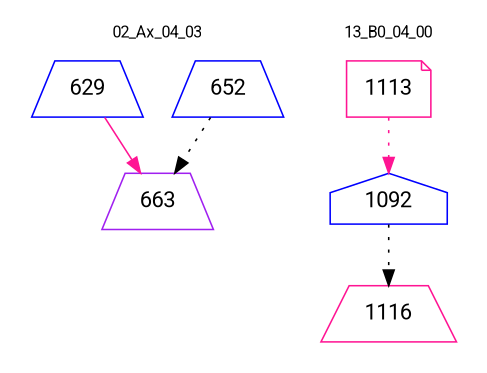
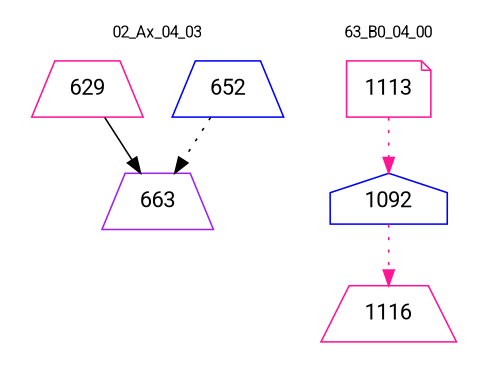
  digraph {
    fontname=Roboto
    node [color=deeppink fontname=Roboto shape=trapezium]
    edge [color=black fontname=Roboto style=dotted]
    n1 [color=blue label=652]
-   n2 [color=blue label=629]
+   n2 [label=629]
    n3 [color=purple label=663]
    n4 [label=1113 shape=note]
    n5 [color=blue label=1092 shape=house]
    n6 [label=1116]
    subgraph cluster_1 {
      color=white
      fontsize=10
      label="02_Ax_04_03"
      n1
      n2
      n3
    }
    subgraph cluster_2 {
      color=white
      fontsize=10
-     label="13_B0_04_00"
+     label="63_B0_04_00"
      n4
      n5
      n6
    }
    n1 -> n3
-   n2 -> n3 [color=deeppink style=solid]
+   n2 -> n3 [style=solid]
    n4 -> n5 [color=deeppink]
-   n5 -> n6
+   n5 -> n6 [color=deeppink]
  }
